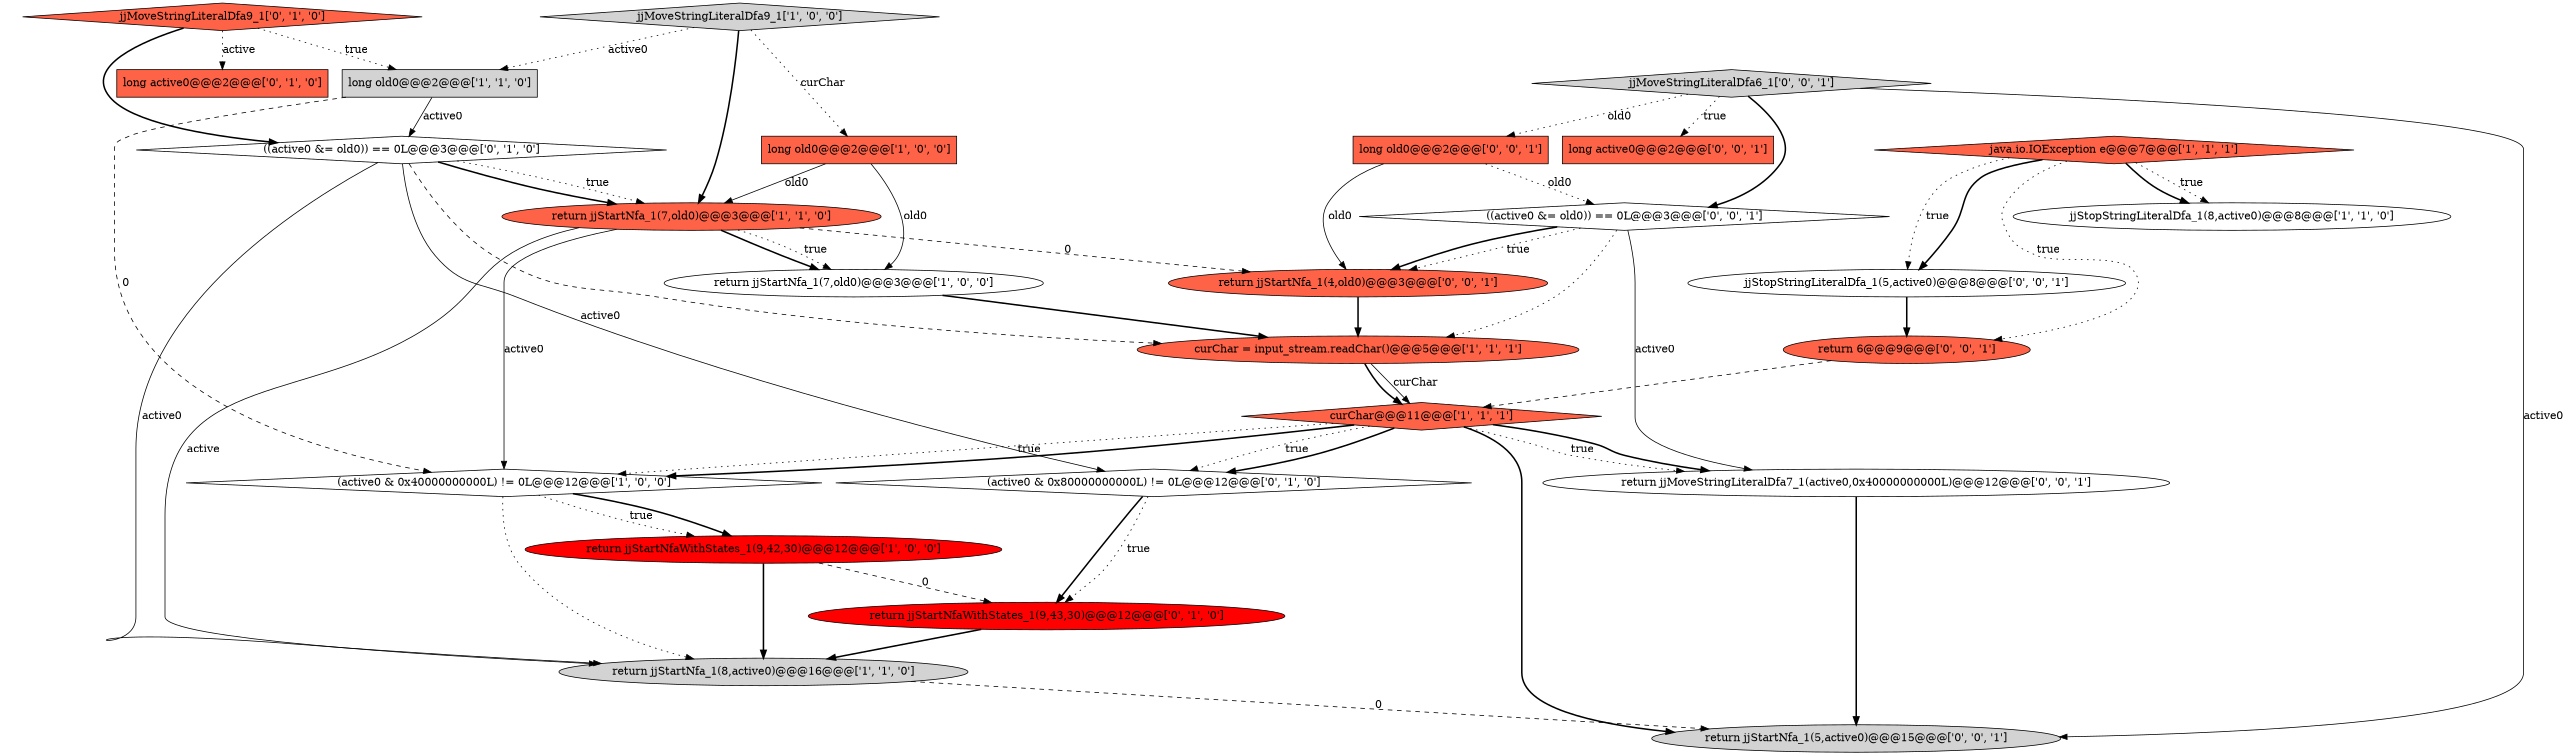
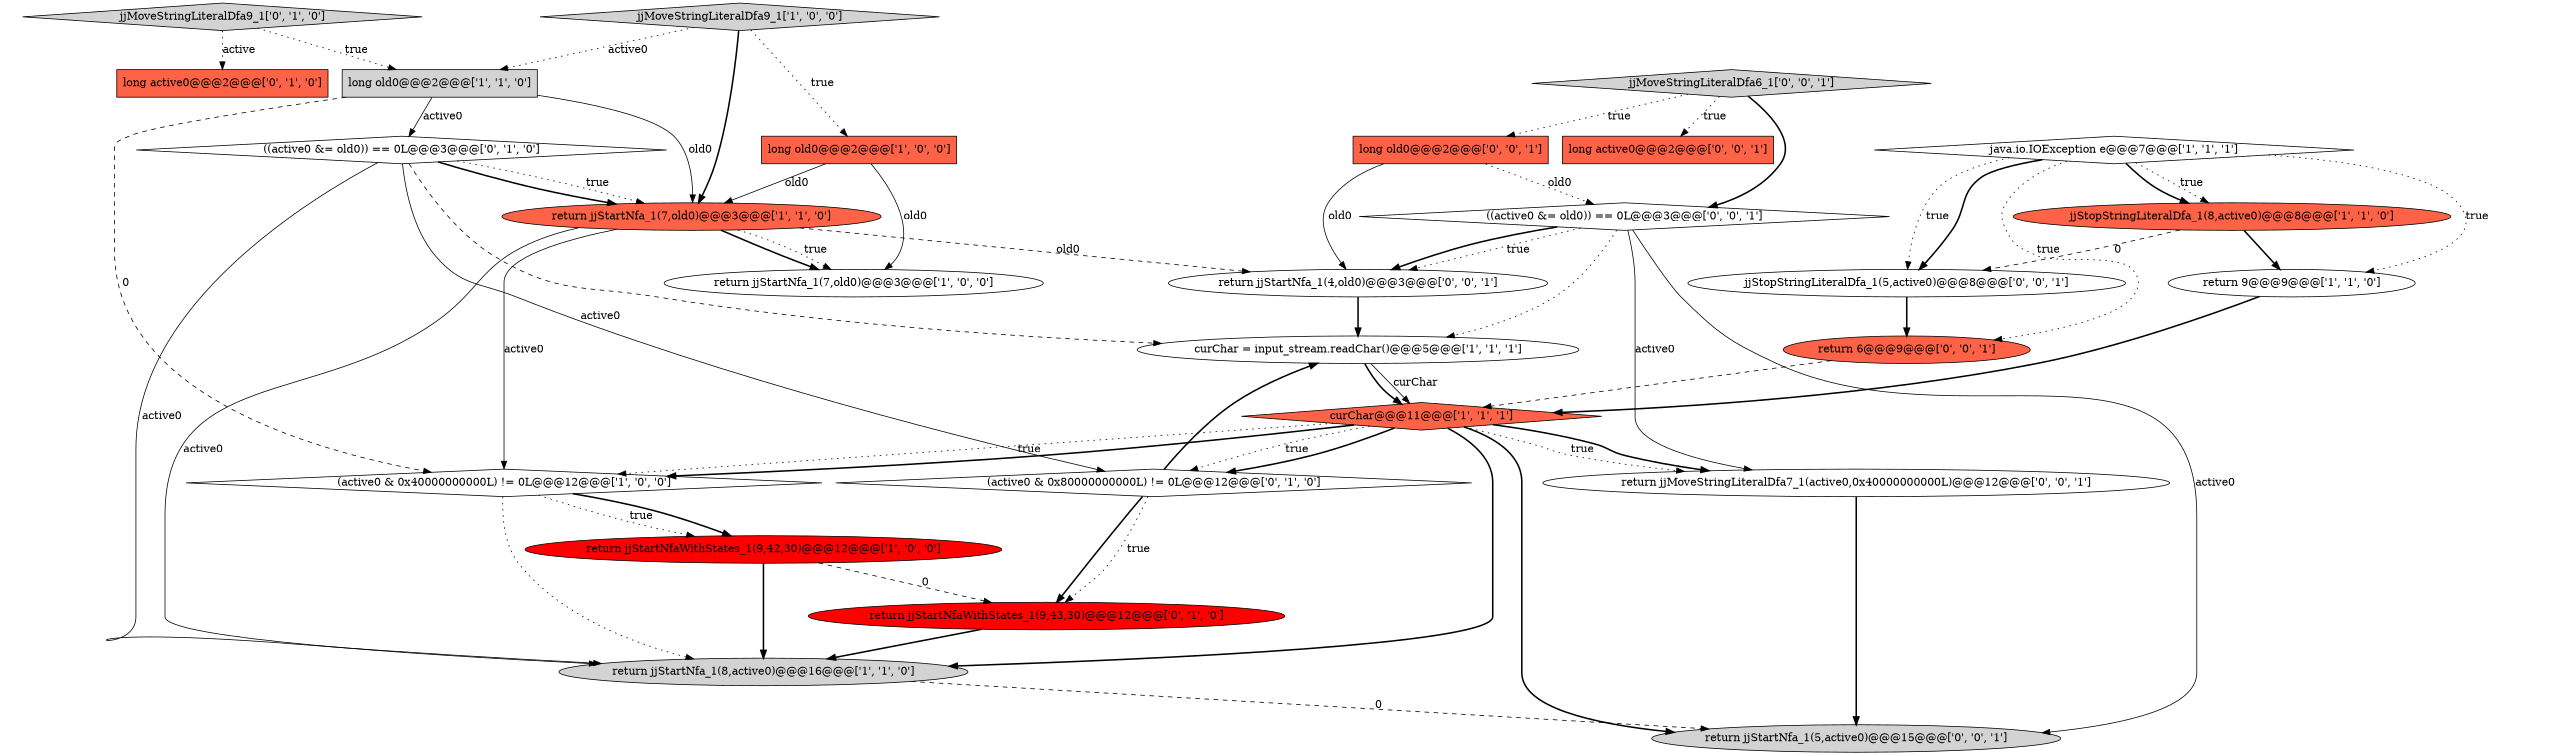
  digraph {
    node [fillcolor=white shape=ellipse style=filled]
    edge [style=bold]
    n1 [fillcolor=lightgray label="jjMoveStringLiteralDfa9_1['1', '0', '0']" shape=diamond]
    n2 [fillcolor=tomato label="long old0@@@2@@@['1', '0', '0']" shape=box]
    n3 [fillcolor=tomato label="return jjStartNfa_1(7,old0)@@@3@@@['1', '1', '0']"]
    n4 [fillcolor=lightgray label="long old0@@@2@@@['1', '1', '0']" shape=box]
    n5 [label="return jjStartNfa_1(7,old0)@@@3@@@['1', '0', '0']"]
    n6 [fillcolor=lightgray label="return jjStartNfa_1(8,active0)@@@16@@@['1', '1', '0']"]
    n7 [label="(active0 & 0x40000000000L) != 0L@@@12@@@['1', '0', '0']" shape=diamond]
-   n8 [fillcolor=tomato label="return jjStartNfa_1(4,old0)@@@3@@@['0', '0', '1']"]
+   n8 [label="return jjStartNfa_1(4,old0)@@@3@@@['0', '0', '1']"]
    n9 [label="((active0 &= old0)) == 0L@@@3@@@['0', '1', '0']" shape=diamond]
    n10 [fillcolor=tomato label="curChar@@@11@@@['1', '1', '1']" shape=diamond]
    n11 [fillcolor=lightgray label="return jjStartNfa_1(5,active0)@@@15@@@['0', '0', '1']"]
    n12 [label="return jjMoveStringLiteralDfa7_1(active0,0x40000000000L)@@@12@@@['0', '0', '1']"]
    n13 [label="(active0 & 0x80000000000L) != 0L@@@12@@@['0', '1', '0']" shape=diamond]
    n14 [fillcolor=red label="return jjStartNfaWithStates_1(9,42,30)@@@12@@@['1', '0', '0']"]
    n15 [fillcolor=red label="return jjStartNfaWithStates_1(9,43,30)@@@12@@@['0', '1', '0']"]
-   n16 [fillcolor=tomato label="curChar = input_stream.readChar()@@@5@@@['1', '1', '1']"]
+   n16 [label="curChar = input_stream.readChar()@@@5@@@['1', '1', '1']"]
    n17 [fillcolor=tomato label="return 6@@@9@@@['0', '0', '1']"]
    n18 [label="((active0 &= old0)) == 0L@@@3@@@['0', '0', '1']" shape=diamond]
-   n19 [fillcolor=tomato label="jjMoveStringLiteralDfa9_1['0', '1', '0']" shape=diamond]
+   n19 [fillcolor=lightgray label="jjMoveStringLiteralDfa9_1['0', '1', '0']" shape=diamond]
    n20 [fillcolor=tomato label="long active0@@@2@@@['0', '1', '0']" shape=box]
    n21 [fillcolor=tomato label="long old0@@@2@@@['0', '0', '1']" shape=box]
    n22 [fillcolor=tomato label="long active0@@@2@@@['0', '0', '1']" shape=box]
-   n23 [fillcolor=tomato label="java.io.IOException e@@@7@@@['1', '1', '1']" shape=diamond]
+   n23 [label="java.io.IOException e@@@7@@@['1', '1', '1']" shape=diamond]
    n24 [label="jjStopStringLiteralDfa_1(5,active0)@@@8@@@['0', '0', '1']"]
-   n25 [label="jjStopStringLiteralDfa_1(8,active0)@@@8@@@['1', '1', '0']"]
+   n25 [fillcolor=tomato label="jjStopStringLiteralDfa_1(8,active0)@@@8@@@['1', '1', '0']"]
+   n26 [label="return 9@@@9@@@['1', '1', '0']"]
    n27 [fillcolor=lightgray label="jjMoveStringLiteralDfa6_1['0', '0', '1']" shape=diamond]
-   n1 -> n2 [label=curChar style=dotted]
+   n1 -> n2 [label=true style=dotted]
    n1 -> n3
    n1 -> n4 [label=active0 style=dotted]
    n2 -> n3 [label=old0 style=solid]
    n2 -> n5 [label=old0 style=solid]
    n3 -> n5
    n3 -> n5 [label=true style=dotted]
-   n3 -> n6 [label=active style=solid]
+   n3 -> n6 [label=active0 style=solid]
    n3 -> n7 [label=active0 style=solid]
-   n3 -> n8 [label=0 style=dashed]
+   n3 -> n8 [label=old0 style=dashed]
+   n4 -> n3 [label=old0 style=solid]
    n4 -> n7 [label=0 style=dashed]
    n4 -> n9 [label=active0 style=solid]
-   n5 -> n16
+   n13 -> n16
    n6 -> n11 [label=0 style=dashed]
    n7 -> n6 [style=dotted]
    n7 -> n14 [label=true style=dotted]
    n7 -> n14
    n8 -> n16
    n9 -> n3 [label=true style=dotted]
    n9 -> n3
    n9 -> n6 [label=active0 style=solid]
    n9 -> n13 [label=active0 style=solid]
    n9 -> n16 [style=dashed]
+   n10 -> n6
    n10 -> n7 [label=true style=dotted]
    n10 -> n7
    n10 -> n11
    n10 -> n12 [label=true style=dotted]
    n10 -> n12
    n10 -> n13
    n10 -> n13 [label=true style=dotted]
    n12 -> n11
    n13 -> n15
    n13 -> n15 [label=true style=dotted]
    n14 -> n6
    n14 -> n15 [label=0 style=dashed]
    n15 -> n6
    n16 -> n10 [label=curChar style=solid]
    n16 -> n10
    n17 -> n10 [style=dashed]
    n18 -> n8 [label=true style=dotted]
    n18 -> n8
-   n27 -> n11 [label=active0 style=solid]
+   n18 -> n11 [label=active0 style=solid]
    n18 -> n12 [label=active0 style=solid]
    n18 -> n16 [style=dotted]
    n19 -> n4 [label=true style=dotted]
-   n19 -> n9
    n19 -> n20 [label=active style=dotted]
    n21 -> n8 [label=old0 style=solid]
    n21 -> n18 [label=old0 style=dotted]
    n23 -> n17 [label=true style=dotted]
    n23 -> n24 [label=true style=dotted]
    n23 -> n24
    n23 -> n25
    n23 -> n25 [label=true style=dotted]
+   n23 -> n26 [label=true style=dotted]
    n24 -> n17
+   n25 -> n24 [label=0 style=dashed]
+   n25 -> n26
+   n26 -> n10
    n27 -> n18
-   n27 -> n21 [label=old0 style=dotted]
+   n27 -> n21 [label=true style=dotted]
    n27 -> n22 [label=true style=dotted]
  }
